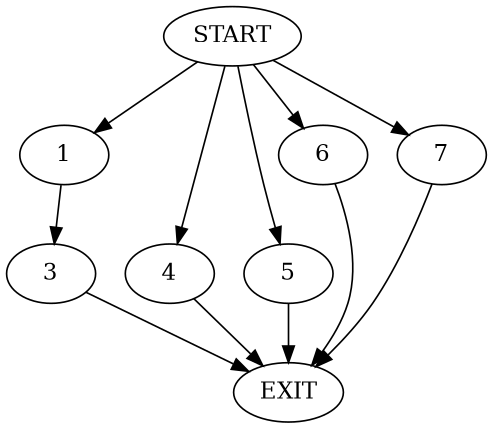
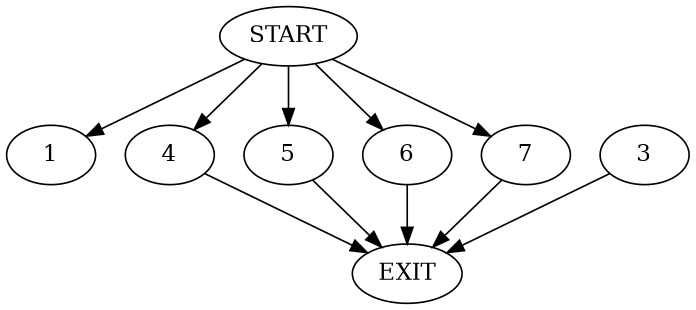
  digraph {
    n1 [label=START]
    1
    4
    5
    6
    7
    3
    n8 [label=EXIT]
    n1 -> 1
    n1 -> 4
    n1 -> 5
    n1 -> 6
    n1 -> 7
-   1 -> 3
    4 -> n8
    5 -> n8
    6 -> n8
    7 -> n8
    3 -> n8
  }
